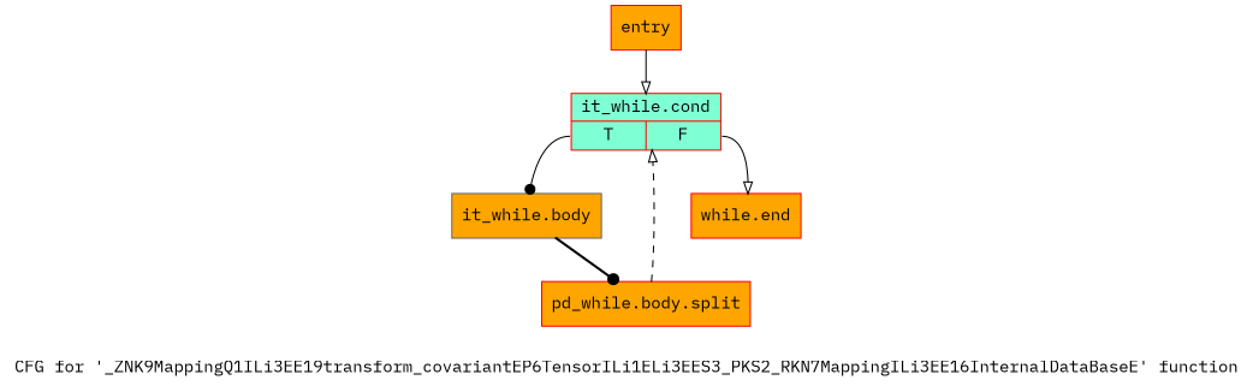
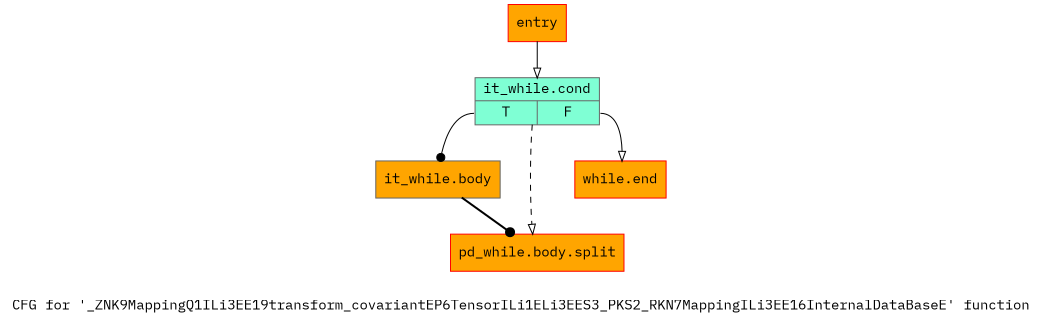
  digraph {
    fontname="IBM Plex Mono"
    label="CFG for '_ZNK9MappingQ1ILi3EE19transform_covariantEP6TensorILi1ELi3EES3_PKS2_RKN7MappingILi3EE16InternalDataBaseE' function"
    node [color=red fillcolor=orange fontname="IBM Plex Mono" shape=record style=filled]
    edge [arrowhead=onormal fontname="IBM Plex Mono" style=solid]
    n1 [label="{entry}"]
-   n2 [fillcolor=aquamarine label="{it_while.cond|{<s0>T|<s1>F}}"]
+   n2 [color=gray40 fillcolor=aquamarine label="{it_while.cond|{<s0>T|<s1>F}}"]
    n3 [color=gray40 label="{it_while.body}"]
    n4 [label="{while.end}"]
    n5 [label="{pd_while.body.split}"]
    n1 -> n2
    n2 -> n3 [arrowhead=dot tailport=s0]
    n2 -> n4 [tailport=s1]
    n3 -> n5 [arrowhead=dot style=bold]
-   n5 -> n2 [style=dashed]
+   n2 -> n5 [style=dashed]
  }
